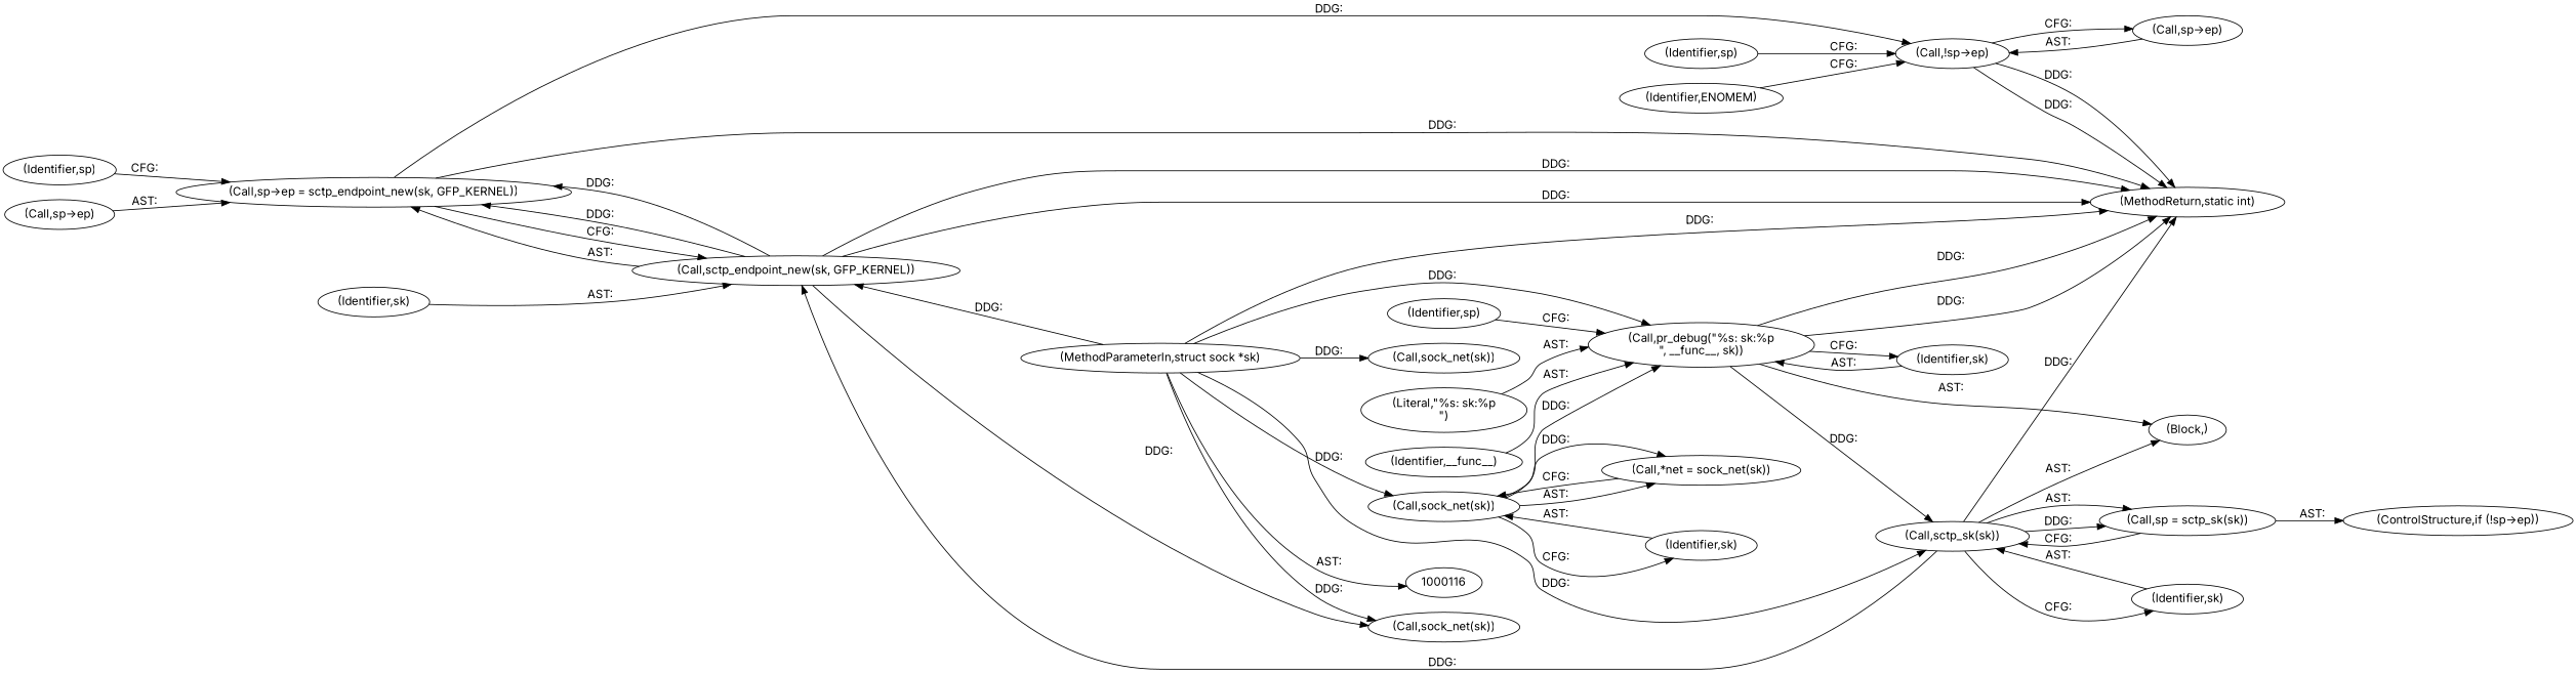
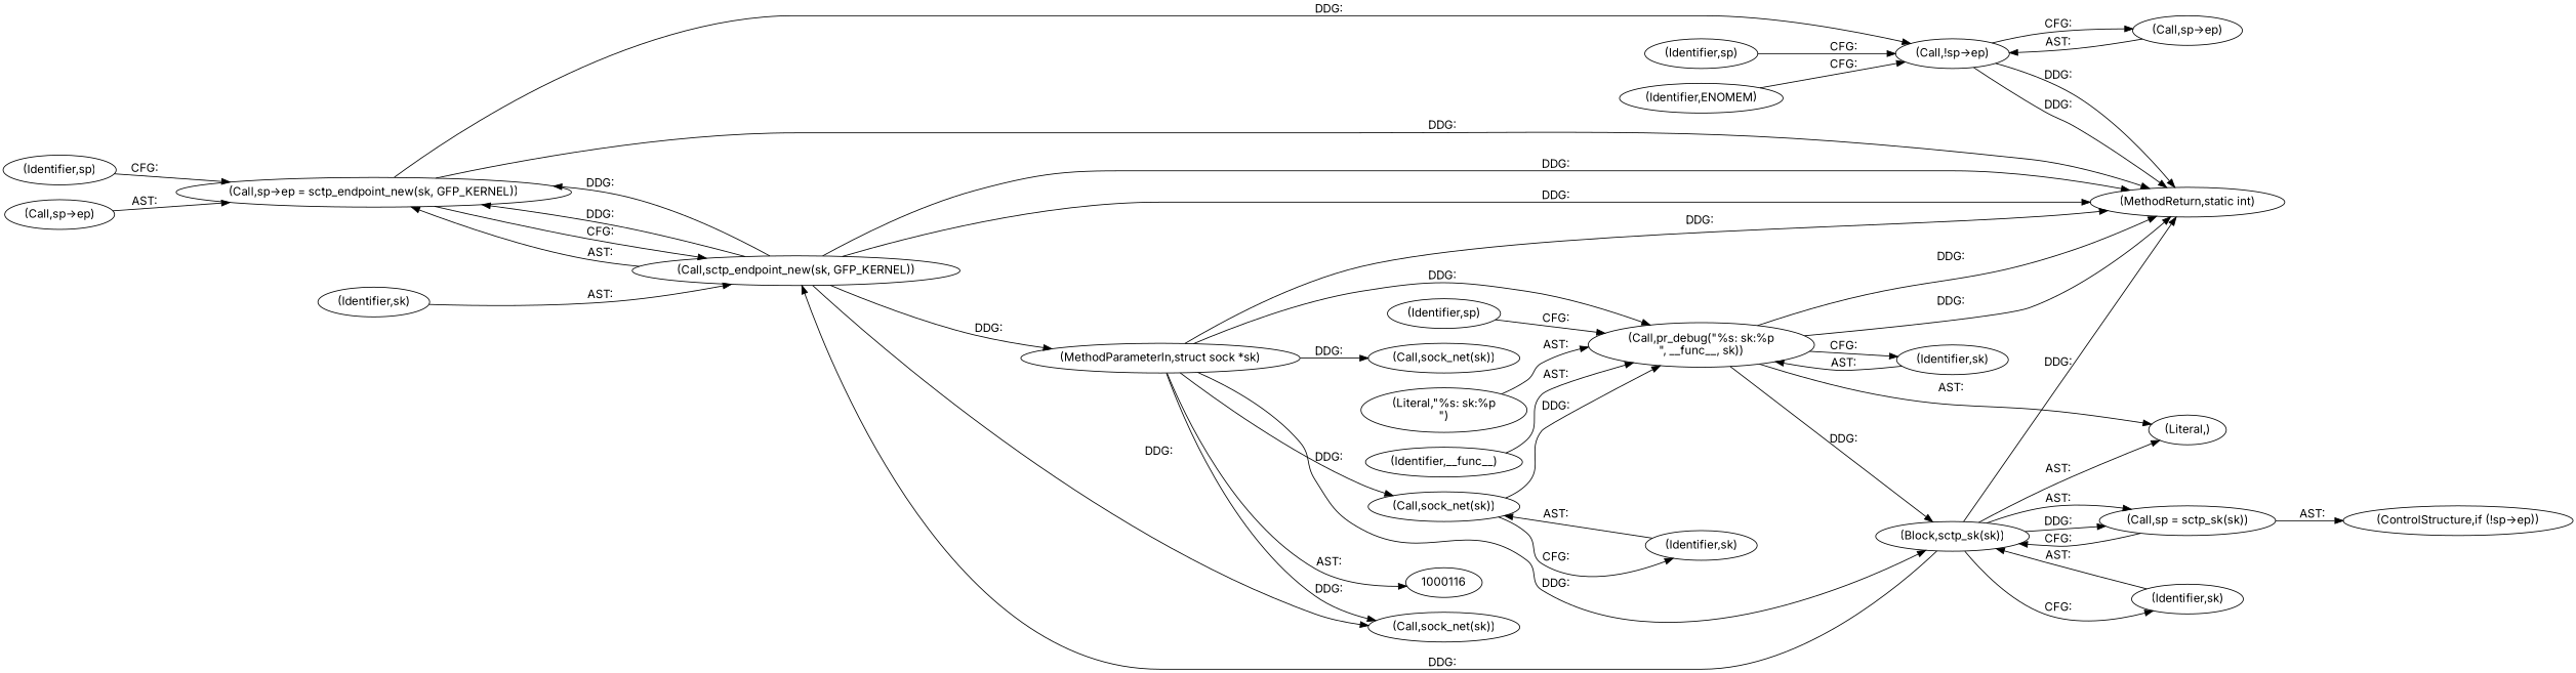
  digraph {
    fontname=Inter
    rankdir=LR
    node [fontname=Inter]
    edge [fontname=Inter]
    n1 [label="(Call,!sp->ep)"]
    n2 [label="(Call,sp->ep)"]
    n3 [label="(MethodReturn,static int)"]
    n4 [label="(ControlStructure,if (!sp->ep))"]
    n5 [label="(Call,sp->ep = sctp_endpoint_new(sk, GFP_KERNEL))"]
    n6 [label="(Call,sctp_endpoint_new(sk, GFP_KERNEL))"]
    n7 [label="(Call,sock_net(sk))"]
-   n8 [label="(Block,)"]
-   n9 [label="(Call,sctp_sk(sk))"]
+   n8 [label="(Literal,)"]
+   n9 [label="(Block,sctp_sk(sk))"]
    n10 [label="(Identifier,sk)"]
    n11 [label="(Call,sp = sctp_sk(sk))"]
    n12 [label="(Call,pr_debug(\"%s: sk:%p\n\", __func__, sk))"]
    n13 [label="(Identifier,sk)"]
    n14 [label="(Call,sock_net(sk))"]
-   n15 [label="(Call,*net = sock_net(sk))"]
    n16 [label="(Identifier,sk)"]
    n17 [label="(MethodParameterIn,struct sock *sk)"]
    n18 [label="(Call,sock_net(sk))"]
    1000116
    n20 [label="(Identifier,sp)"]
    n21 [label="(Literal,\"%s: sk:%p\n\")"]
    n22 [label="(Identifier,sp)"]
    n23 [label="(Identifier,sk)"]
    n24 [label="(Call,sp->ep)"]
    n25 [label="(Identifier,sp)"]
    n26 [label="(Identifier,ENOMEM)"]
    n27 [label="(Identifier,__func__)"]
    n1 -> n2 [label="CFG: "]
    n1 -> n3 [label="DDG: "]
    n1 -> n3 [label="DDG: "]
    n2 -> n1 [label="AST: "]
    n5 -> n1 [label="DDG: "]
    n5 -> n3 [label="DDG: "]
    n5 -> n6 [label="CFG: "]
    n6 -> n3 [label="DDG: "]
    n6 -> n3 [label="DDG: "]
    n6 -> n5 [label="AST: "]
    n6 -> n5 [label="DDG: "]
    n6 -> n5 [label="DDG: "]
    n6 -> n7 [label="DDG: "]
    n9 -> n3 [label="DDG: "]
    n9 -> n6 [label="DDG: "]
    n9 -> n8 [label="AST: "]
    n9 -> n10 [label="CFG: "]
    n9 -> n11 [label="AST: "]
    n9 -> n11 [label="DDG: "]
    n10 -> n9 [label="AST: "]
    n11 -> n4 [label="AST: "]
    n11 -> n9 [label="CFG: "]
    n12 -> n3 [label="DDG: "]
    n12 -> n3 [label="DDG: "]
    n12 -> n8 [label="AST: "]
    n12 -> n9 [label="DDG: "]
    n12 -> n13 [label="CFG: "]
    n13 -> n12 [label="AST: "]
    n14 -> n12 [label="DDG: "]
-   n14 -> n15 [label="AST: "]
-   n14 -> n15 [label="DDG: "]
    n14 -> n16 [label="CFG: "]
-   n15 -> n14 [label="CFG: "]
    n16 -> n14 [label="AST: "]
    n17 -> n3 [label="DDG: "]
-   n17 -> n6 [label="DDG: "]
+   n6 -> n17 [label="DDG: "]
    n17 -> n7 [label="DDG: "]
    n17 -> n9 [label="DDG: "]
    n17 -> n12 [label="DDG: "]
    n17 -> n14 [label="DDG: "]
    n17 -> n18 [label="DDG: "]
    n17 -> 1000116 [label="AST: "]
    n20 -> n5 [label="CFG: "]
    n21 -> n12 [label="AST: "]
    n22 -> n1 [label="CFG: "]
    n23 -> n6 [label="AST: "]
    n24 -> n5 [label="AST: "]
    n25 -> n12 [label="CFG: "]
    n26 -> n1 [label="CFG: "]
    n27 -> n12 [label="AST: "]
  }
